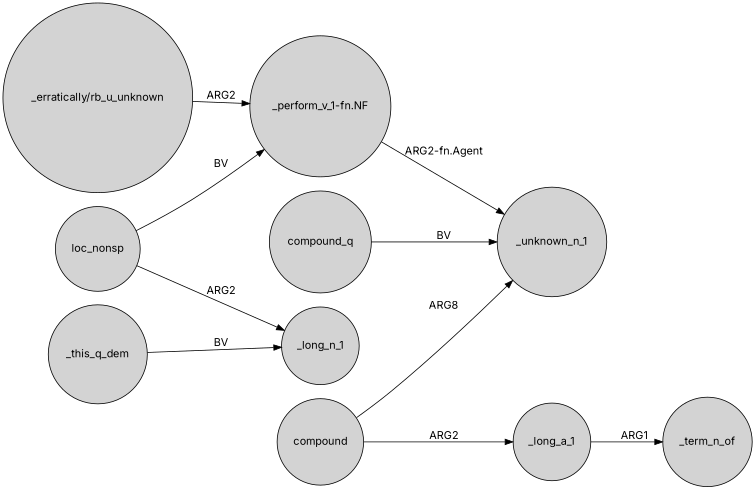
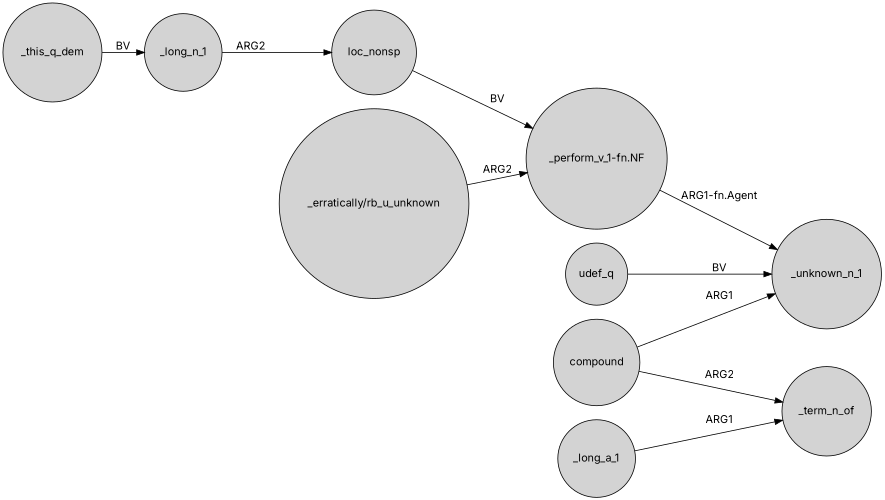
  digraph {
    fontname=Inter
    rankdir=LR
    node [fontname=Inter shape=circle style=filled]
    edge [fontname=Inter]
    n1 [label=_unknown_n_1]
-   udef_q [label=compound_q]
+   udef_q
    compound
    _term_n_of
    n5 [label=_long_n_1]
    loc_nonsp
    "_perform_v_1-fn.NF"
    _long_a_1
    "_erratically/rb_u_unknown"
    _this_q_dem
    udef_q -> n1 [label=BV]
-   compound -> n1 [label=ARG8]
-   compound -> _long_a_1 [label=ARG2]
-   loc_nonsp -> n5 [label=ARG2]
+   compound -> n1 [label=ARG1]
+   compound -> _term_n_of [label=ARG2]
+   n5 -> loc_nonsp [label=ARG2]
    loc_nonsp -> "_perform_v_1-fn.NF" [label=BV]
-   "_perform_v_1-fn.NF" -> n1 [label="ARG2-fn.Agent"]
+   "_perform_v_1-fn.NF" -> n1 [label="ARG1-fn.Agent"]
    _long_a_1 -> _term_n_of [label=ARG1]
    "_erratically/rb_u_unknown" -> "_perform_v_1-fn.NF" [label=ARG2]
    _this_q_dem -> n5 [label=BV]
  }
